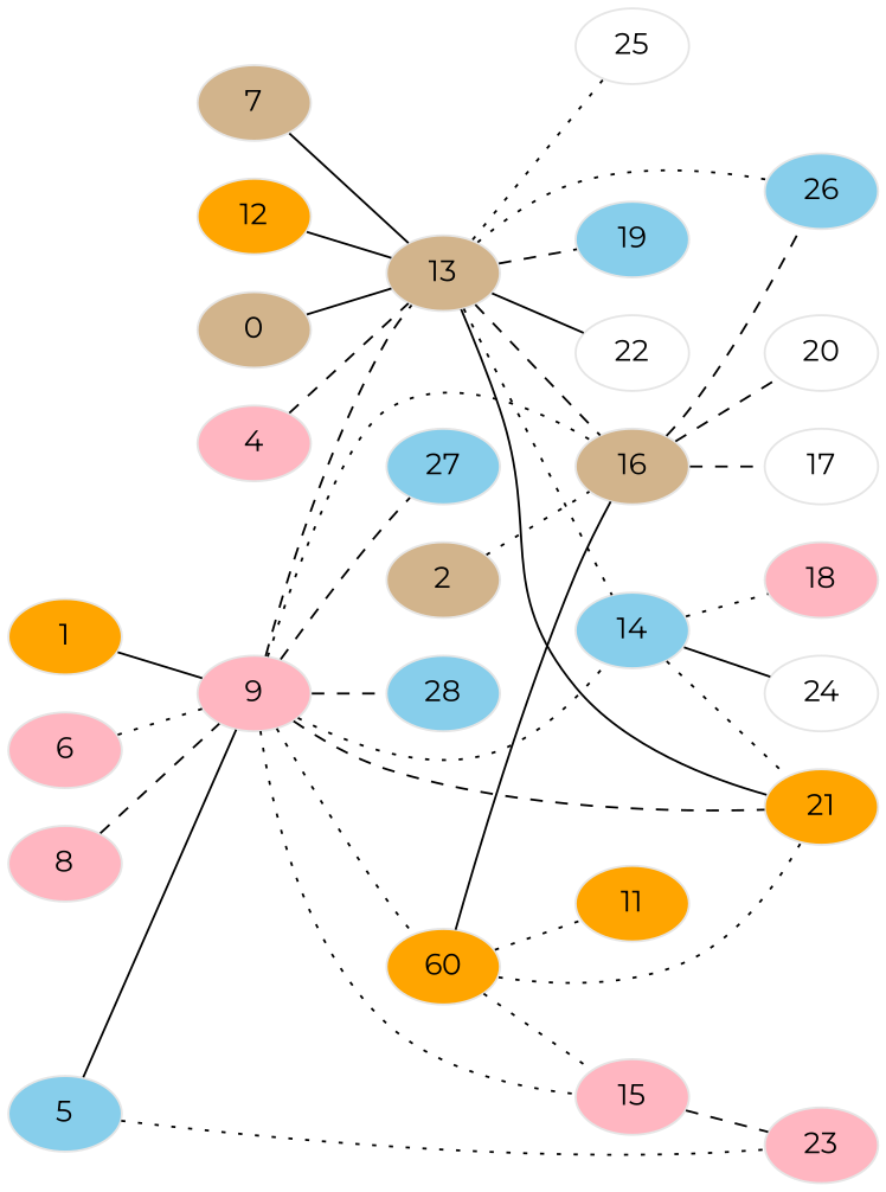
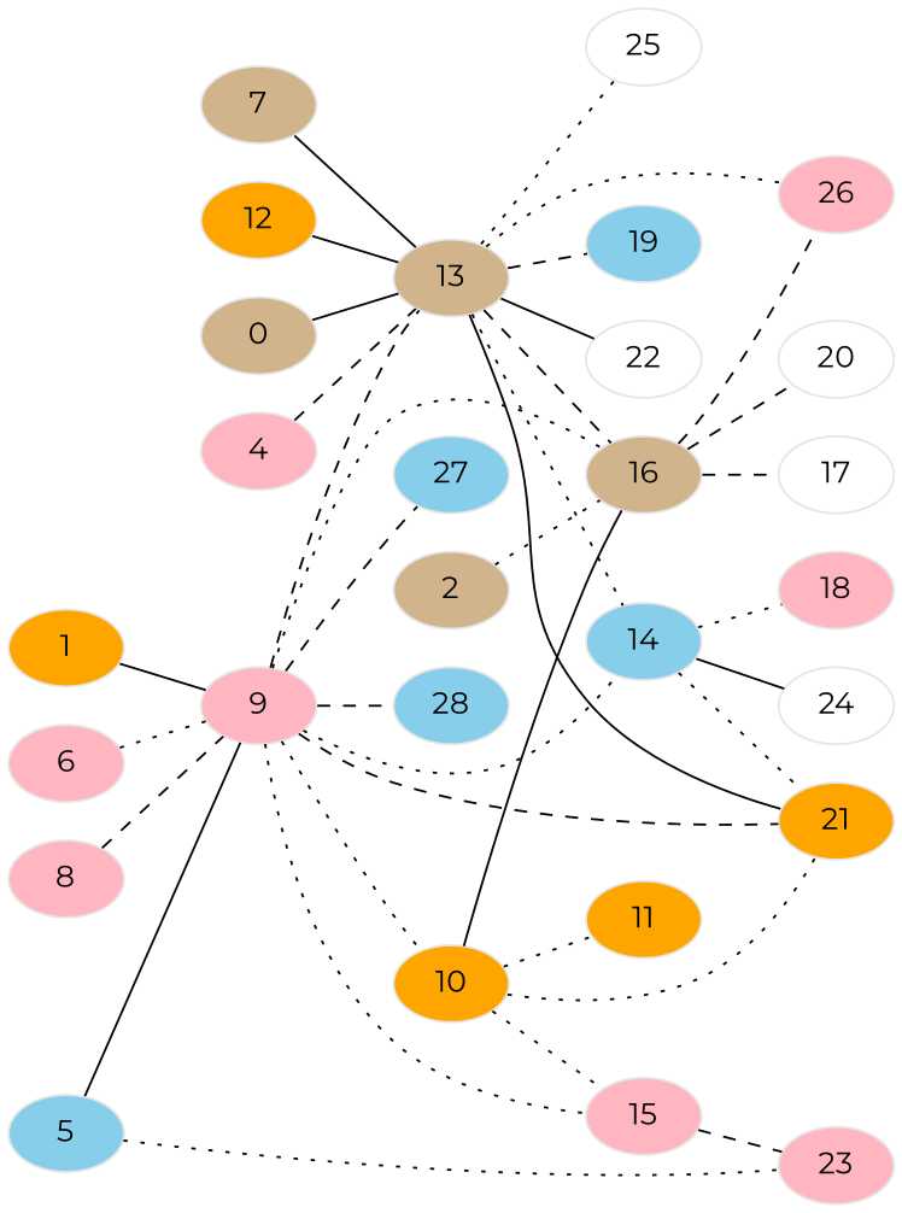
  graph {
    fontname=Montserrat
    rankdir=LR
    node [color=gray90 fillcolor=lightpink fontname=Montserrat style=filled]
    edge [fontname=Montserrat style=dotted weight=1.0]
    1 [fillcolor=orange]
    9
    16 [fillcolor=tan]
    13 [fillcolor=tan]
-   10 [fillcolor=orange label=60]
+   10 [fillcolor=orange]
    14 [fillcolor=skyblue]
    15
    21 [fillcolor=orange]
    27 [fillcolor=skyblue]
    28 [fillcolor=skyblue]
    2 [fillcolor=tan]
-   26 [fillcolor=skyblue]
+   26
    17 [fillcolor=white]
    20 [fillcolor=white]
    n15 [fillcolor=tan label=0]
    19 [fillcolor=skyblue]
    22 [fillcolor=white]
    25 [fillcolor=white]
    4
    5 [fillcolor=skyblue]
    23
    6
    7 [fillcolor=tan]
    8
    11 [fillcolor=orange]
    18
    24 [fillcolor=white]
    12 [fillcolor=orange]
    1 -- 9 [style=solid weight=2.0]
    9 -- 16 [weight=2.0]
    9 -- 13 [style=dashed weight=2.0]
    9 -- 10
    9 -- 14
    9 -- 15 [weight=2.0]
    9 -- 21 [style=dashed]
    9 -- 27 [style=dashed]
    9 -- 28 [style=dashed weight=2.0]
    16 -- 26 [style=dashed]
    16 -- 17 [style=dashed]
    16 -- 20 [style=dashed]
    13 -- 16 [style=dashed]
    13 -- 14
    13 -- 21 [style=solid]
    13 -- 26
    13 -- 19 [style=dashed]
    13 -- 22 [style=solid]
    13 -- 25
    10 -- 16 [style=solid]
    10 -- 15
    10 -- 21
    10 -- 11
    14 -- 21
    14 -- 18
    14 -- 24 [style=solid]
    15 -- 23 [style=dashed]
    2 -- 16
    n15 -- 13 [style=solid]
    4 -- 13 [style=dashed]
    5 -- 9 [style=solid]
    5 -- 23
    6 -- 9
    7 -- 13 [style=solid]
    8 -- 9 [style=dashed]
    12 -- 13 [style=solid]
  }
